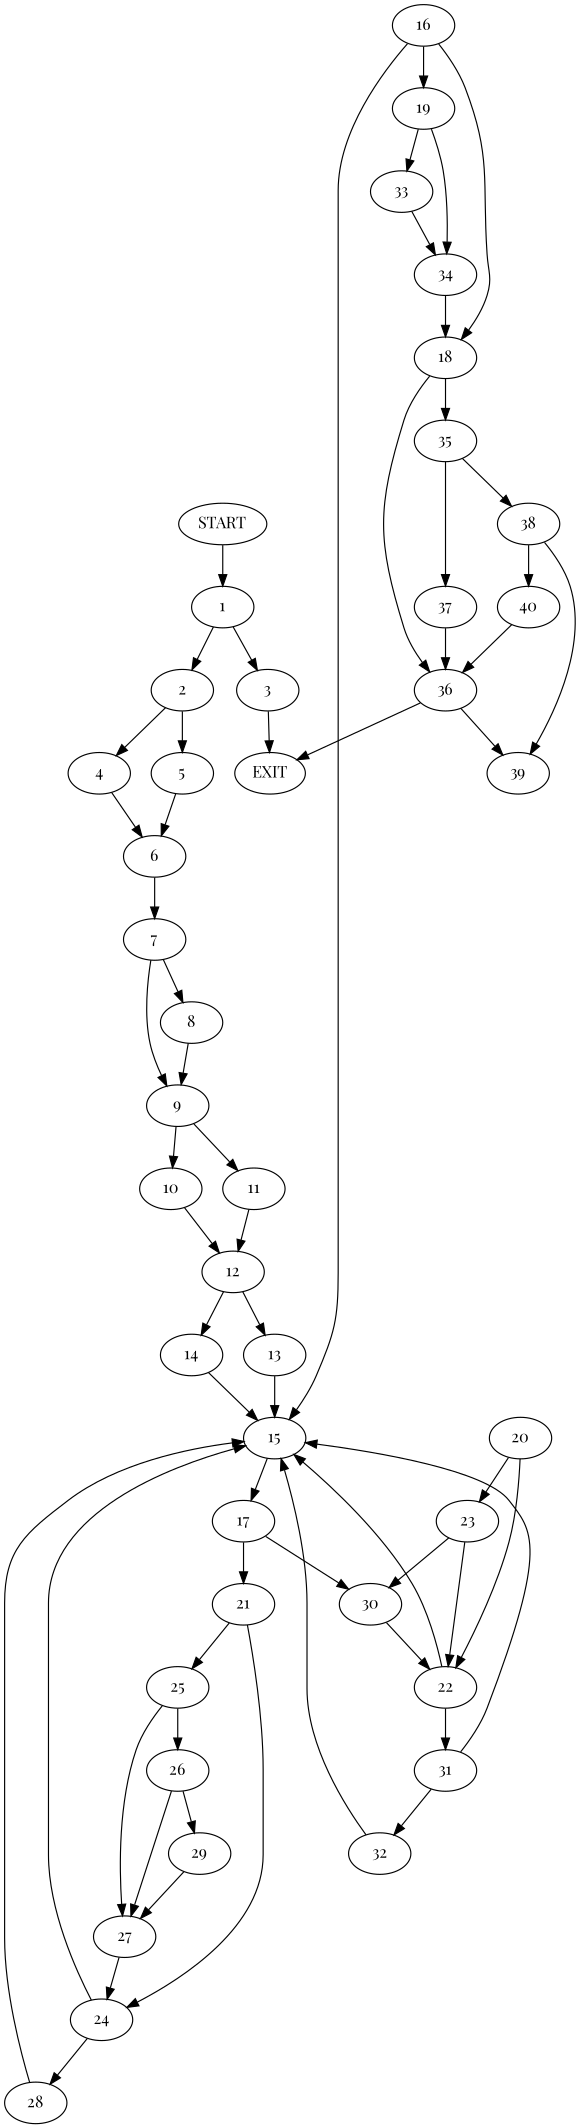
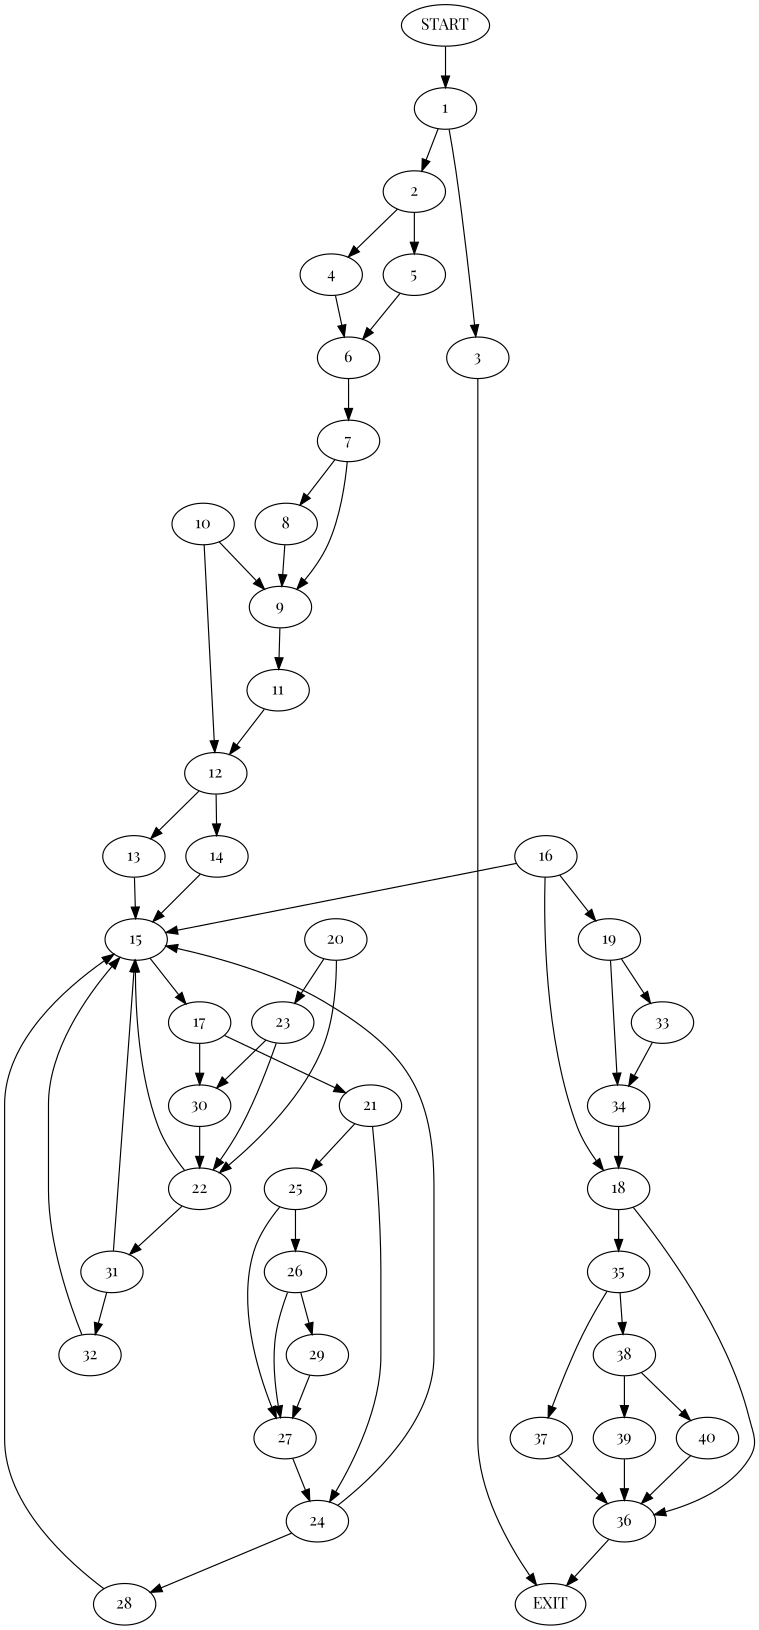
  digraph {
    fontname="Playfair Display"
    node [fontname="Playfair Display"]
    edge [fontname="Playfair Display"]
    n1 [label=START]
    1
    2
    3
    n5 [label=EXIT]
    4
    5
    6
    7
    8
    9
    10
    11
    12
    13
    14
    15
    17
    16
    18
    19
    21
    30
    35
    36
    33
    34
    20
    22
    23
    24
    25
    37
    38
    31
    28
    26
    27
    32
    29
    39
    40
    n1 -> 1
    1 -> 2
    1 -> 3
    2 -> 4
    2 -> 5
    3 -> n5
    4 -> 6
    5 -> 6
    6 -> 7
    7 -> 8
    7 -> 9
    8 -> 9
-   9 -> 10
+   10 -> 9
    9 -> 11
    10 -> 12
    11 -> 12
    12 -> 13
    12 -> 14
    13 -> 15
    14 -> 15
    15 -> 17
    17 -> 21
    17 -> 30
    16 -> 15
    16 -> 18
    16 -> 19
    18 -> 35
    18 -> 36
    19 -> 33
    19 -> 34
    21 -> 24
    21 -> 25
    30 -> 22
    35 -> 37
    35 -> 38
    36 -> n5
    33 -> 34
    34 -> 18
    20 -> 22
    20 -> 23
    22 -> 15
    22 -> 31
    23 -> 30
    23 -> 22
    24 -> 15
    24 -> 28
    25 -> 26
    25 -> 27
    37 -> 36
    38 -> 39
    38 -> 40
    31 -> 15
    31 -> 32
    28 -> 15
    26 -> 27
    26 -> 29
    27 -> 24
    32 -> 15
    29 -> 27
-   36 -> 39
+   39 -> 36
    40 -> 36
  }
